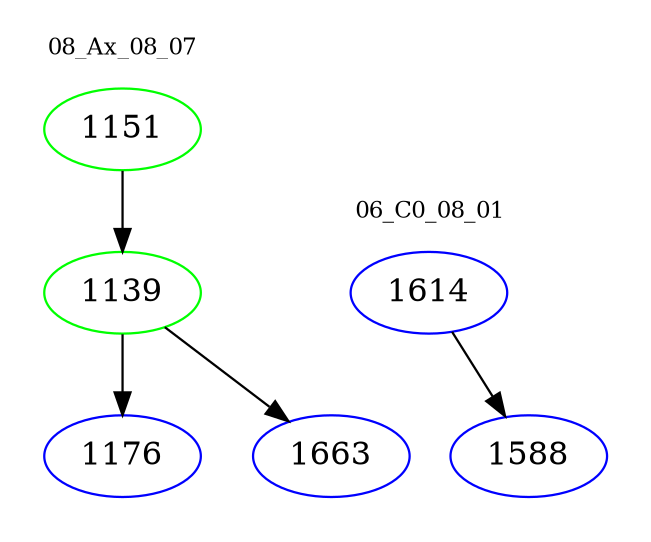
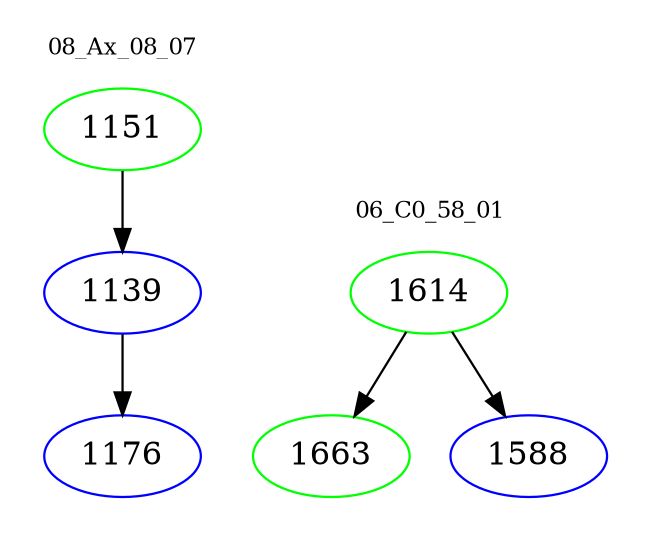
  digraph {
    node [color=green]
    edge [color=black]
    n1 [label=1151]
-   n2 [label=1139]
+   n2 [color=blue label=1139]
    n3 [color=blue label=1176]
-   n4 [color=blue label=1614]
+   n4 [label=1614]
    n5 [color=blue label=1588]
-   n6 [color=blue label=1663]
+   n6 [label=1663]
    subgraph cluster_1 {
      color=white
      fontsize=10
      label="08_Ax_08_07"
      n1
      n2
      n3
    }
    subgraph cluster_2 {
      color=white
      fontsize=10
-     label="06_C0_08_01"
+     label="06_C0_58_01"
      n4
      n5
      n6
    }
    n1 -> n2
    n2 -> n3
    n4 -> n5
-   n2 -> n6
+   n4 -> n6
  }
